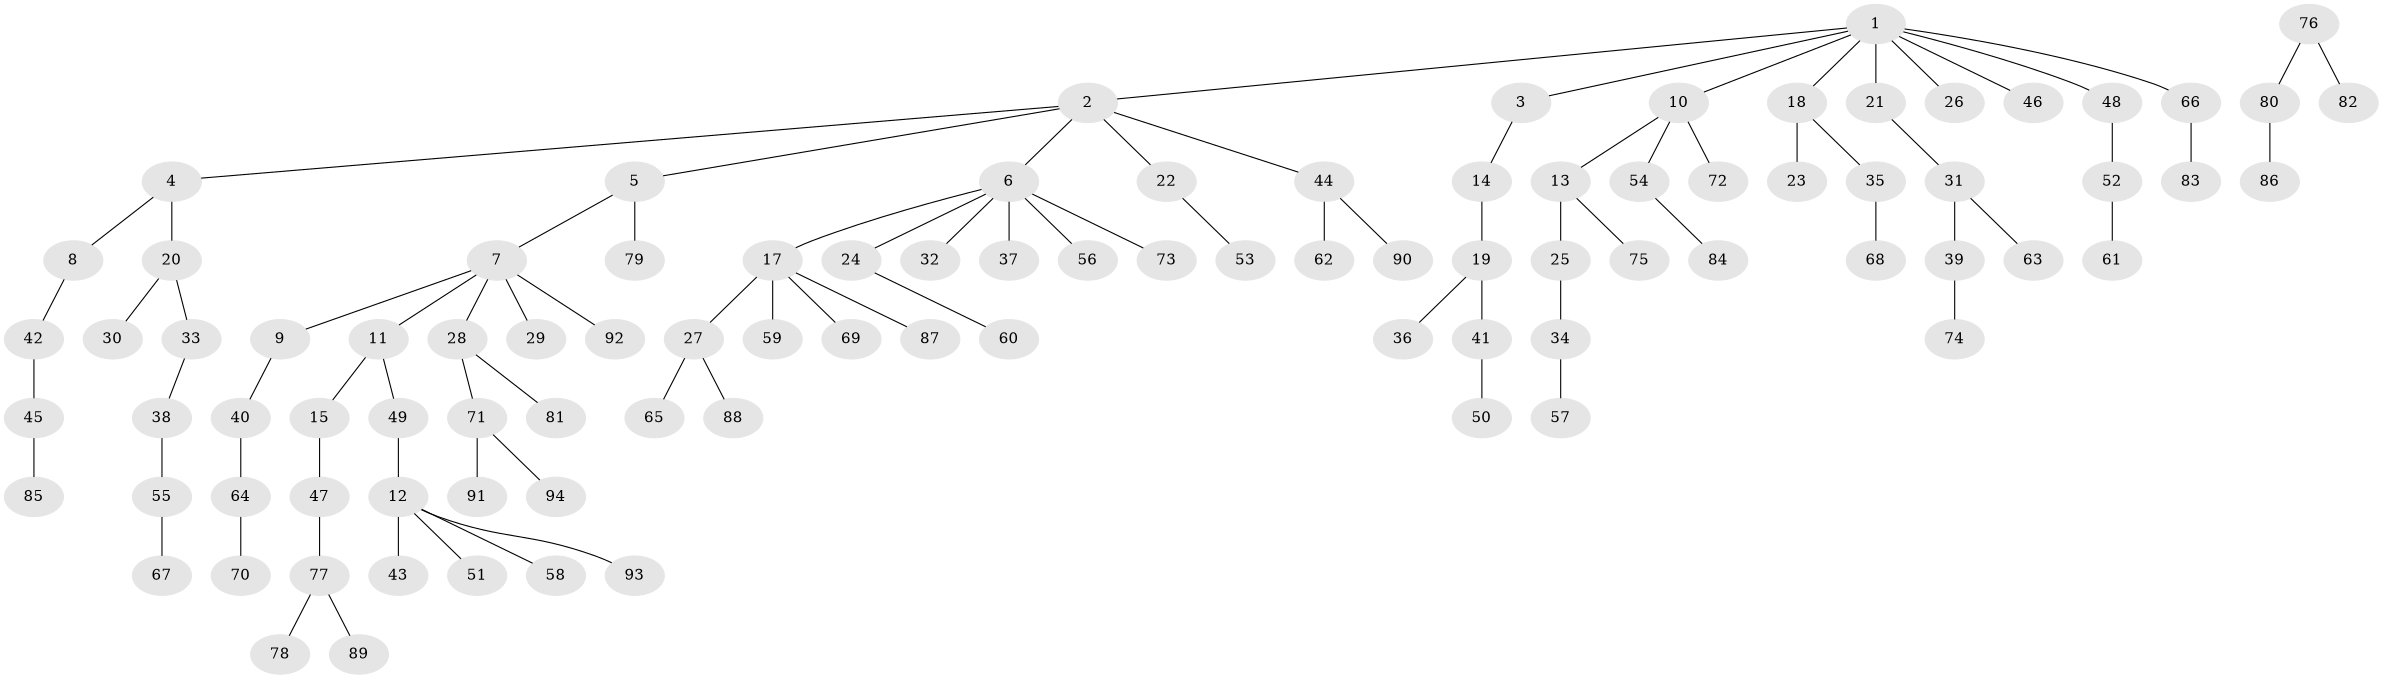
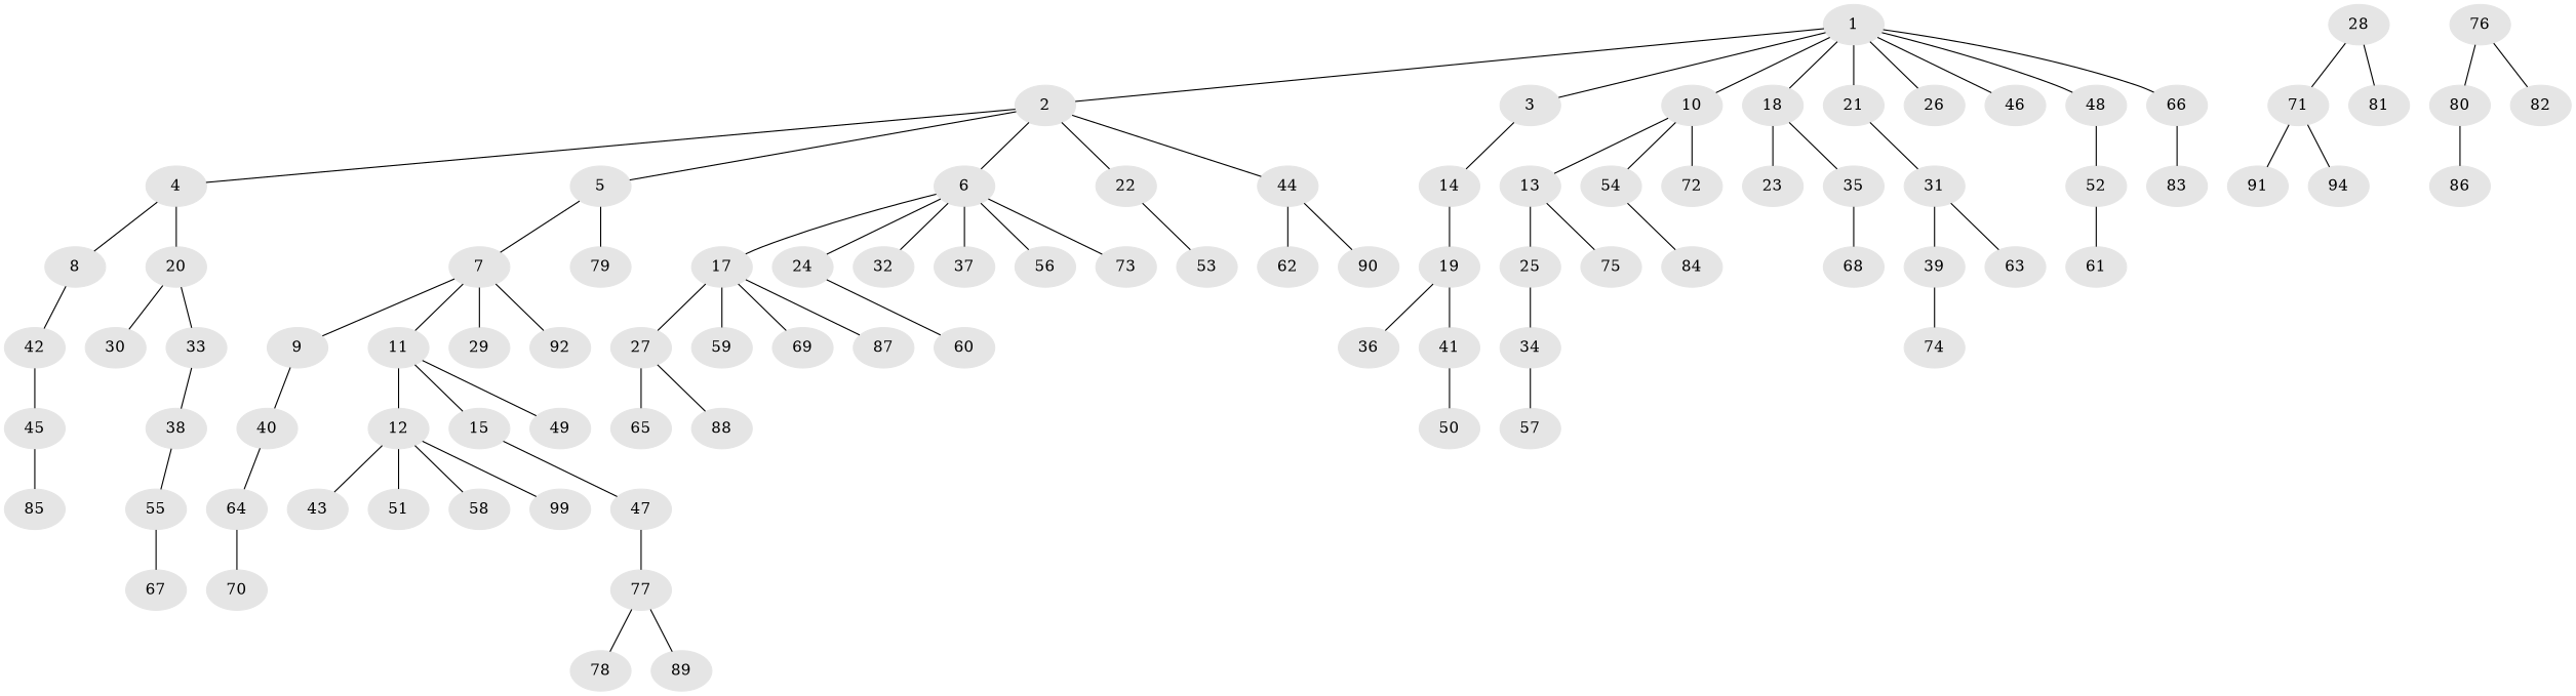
  graph {
    node [color=gray90 style=filled]
    1
    2
    3
    10
    18
    21
    26
    46
    48
    66
    4
    5
    6
    22
    44
    14
    13
    54
    72
    23
    35
    31
    52
    83
    8
    20
    7
    79
    17
    24
    32
    37
    56
    73
    53
    62
    90
    19
    42
    30
    33
    9
    11
    28
    29
    92
    27
    59
    69
    87
    60
    40
    12
    15
    49
    71
    81
    45
    64
    25
    75
    84
    43
    51
    58
-   93
+   93 [label=99]
    47
    34
    36
    41
    77
    76
    80
    82
    65
    88
    68
    50
    38
    39
    63
    57
    91
    94
    74
    55
    67
    70
    85
    78
    89
    61
    86
    1 -- 2
    1 -- 3
    1 -- 10
    1 -- 18
    1 -- 21
    1 -- 26
    1 -- 46
    1 -- 48
    1 -- 66
    2 -- 4
    2 -- 5
    2 -- 6
    2 -- 22
    2 -- 44
    3 -- 14
    10 -- 13
    10 -- 54
    10 -- 72
    18 -- 23
    18 -- 35
    21 -- 31
    48 -- 52
    66 -- 83
    4 -- 8
    4 -- 20
    5 -- 7
    5 -- 79
    6 -- 17
    6 -- 24
    6 -- 32
    6 -- 37
    6 -- 56
    6 -- 73
    22 -- 53
    44 -- 62
    44 -- 90
    14 -- 19
    13 -- 25
    13 -- 75
    54 -- 84
    35 -- 68
    31 -- 39
    31 -- 63
    52 -- 61
    8 -- 42
    20 -- 30
    20 -- 33
    7 -- 9
    7 -- 11
-   7 -- 28
    7 -- 29
    7 -- 92
    17 -- 27
    17 -- 59
    17 -- 69
    17 -- 87
    24 -- 60
    19 -- 36
    19 -- 41
    42 -- 45
    33 -- 38
    9 -- 40
-   49 -- 12
+   11 -- 12
    11 -- 15
    11 -- 49
    28 -- 71
    28 -- 81
    27 -- 65
    27 -- 88
    40 -- 64
    12 -- 43
    12 -- 51
    12 -- 58
    12 -- 93
    15 -- 47
    71 -- 91
    71 -- 94
    45 -- 85
    64 -- 70
    25 -- 34
    47 -- 77
    34 -- 57
    41 -- 50
    77 -- 78
    77 -- 89
    76 -- 80
    76 -- 82
    80 -- 86
    38 -- 55
    39 -- 74
    55 -- 67
  }
